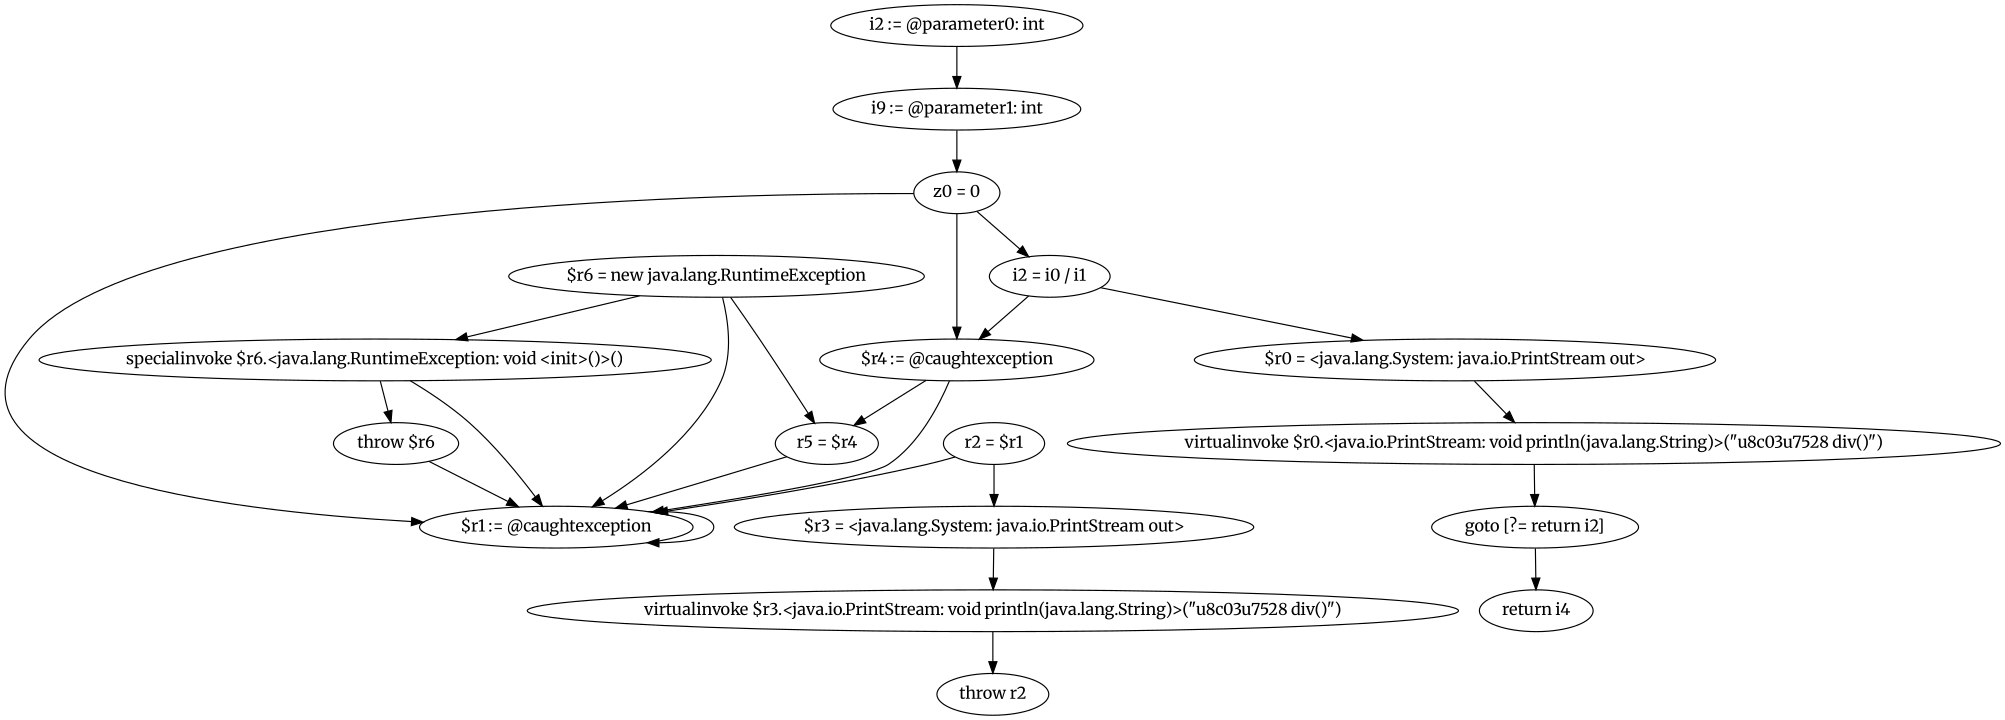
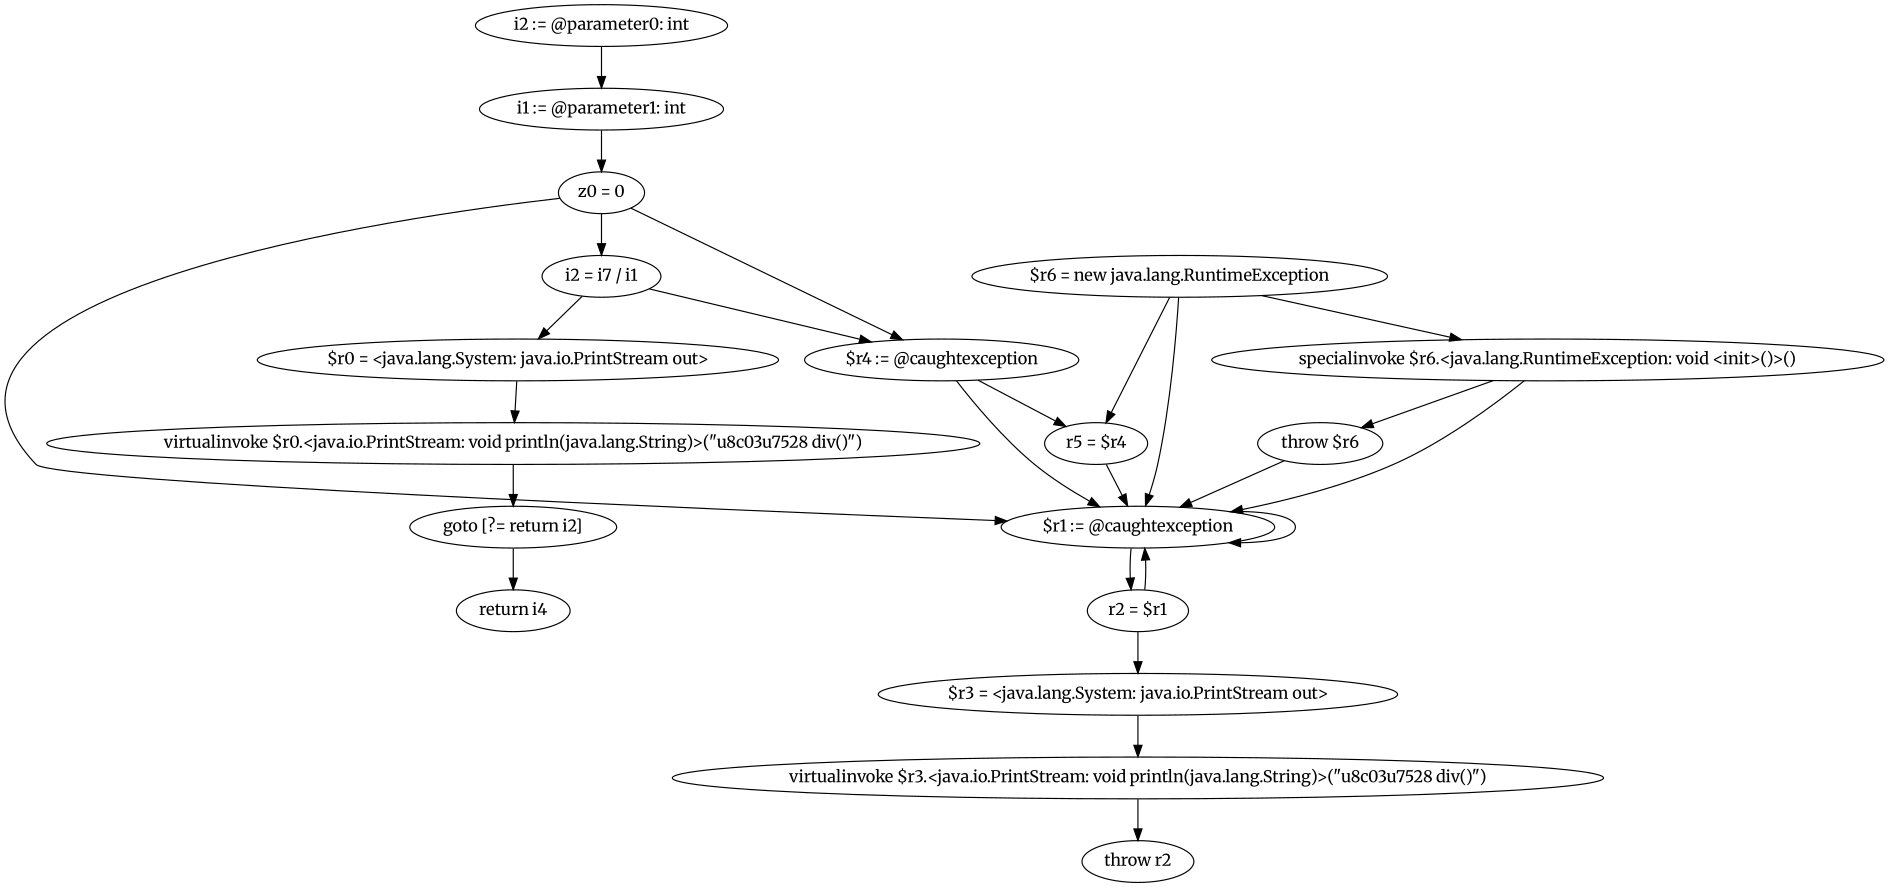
  digraph {
    fontname=Merriweather
    node [fontname=Merriweather]
    edge [fontname=Merriweather]
    n1 [label="i2 := @parameter0: int"]
-   "i1 := @parameter1: int" [label="i9 := @parameter1: int"]
+   "i1 := @parameter1: int"
    "z0 = 0"
-   "i2 = i0 / i1"
+   "i2 = i0 / i1" [label="i2 = i7 / i1"]
    "$r4 := @caughtexception"
    "$r1 := @caughtexception"
    "$r0 = <java.lang.System: java.io.PrintStream out>"
    "r5 = $r4"
    "r2 = $r1"
    "virtualinvoke $r0.<java.io.PrintStream: void println(java.lang.String)>(\"\u8c03\u7528 div()\")"
    "goto [?= return i2]"
    n12 [label="return i4"]
    "$r6 = new java.lang.RuntimeException"
    "specialinvoke $r6.<java.lang.RuntimeException: void <init>()>()"
    "throw $r6"
    "$r3 = <java.lang.System: java.io.PrintStream out>"
    "virtualinvoke $r3.<java.io.PrintStream: void println(java.lang.String)>(\"\u8c03\u7528 div()\")"
    "throw r2"
    n1 -> "i1 := @parameter1: int"
    "i1 := @parameter1: int" -> "z0 = 0"
    "z0 = 0" -> "i2 = i0 / i1"
    "z0 = 0" -> "$r4 := @caughtexception"
    "z0 = 0" -> "$r1 := @caughtexception"
    "i2 = i0 / i1" -> "$r4 := @caughtexception"
    "i2 = i0 / i1" -> "$r0 = <java.lang.System: java.io.PrintStream out>"
    "$r4 := @caughtexception" -> "$r1 := @caughtexception"
    "$r4 := @caughtexception" -> "r5 = $r4"
    "$r1 := @caughtexception" -> "$r1 := @caughtexception"
+   "$r1 := @caughtexception" -> "r2 = $r1"
    "$r0 = <java.lang.System: java.io.PrintStream out>" -> "virtualinvoke $r0.<java.io.PrintStream: void println(java.lang.String)>(\"\u8c03\u7528 div()\")"
    "r5 = $r4" -> "$r1 := @caughtexception"
    "r2 = $r1" -> "$r1 := @caughtexception"
    "r2 = $r1" -> "$r3 = <java.lang.System: java.io.PrintStream out>"
    "virtualinvoke $r0.<java.io.PrintStream: void println(java.lang.String)>(\"\u8c03\u7528 div()\")" -> "goto [?= return i2]"
    "goto [?= return i2]" -> n12
    "$r6 = new java.lang.RuntimeException" -> "$r1 := @caughtexception"
    "$r6 = new java.lang.RuntimeException" -> "r5 = $r4"
    "$r6 = new java.lang.RuntimeException" -> "specialinvoke $r6.<java.lang.RuntimeException: void <init>()>()"
    "specialinvoke $r6.<java.lang.RuntimeException: void <init>()>()" -> "$r1 := @caughtexception"
    "specialinvoke $r6.<java.lang.RuntimeException: void <init>()>()" -> "throw $r6"
    "throw $r6" -> "$r1 := @caughtexception"
    "$r3 = <java.lang.System: java.io.PrintStream out>" -> "virtualinvoke $r3.<java.io.PrintStream: void println(java.lang.String)>(\"\u8c03\u7528 div()\")"
    "virtualinvoke $r3.<java.io.PrintStream: void println(java.lang.String)>(\"\u8c03\u7528 div()\")" -> "throw r2"
  }
